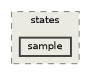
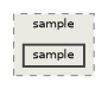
  digraph {
    compound=true
    n1 [color=grey25 fillcolor="#ebeae2" fontname=Helvetica fontsize=10 height=0.2 label=sample shape=box style="filled,bold" width=0.4]
    subgraph cluster_1 {
      bgcolor="#ebeae2"
      fontname=Helvetica
      fontsize=10
-     label=states
+     label=sample
      pencolor=grey50
      style="filled,dashed"
      n1
    }
  }
